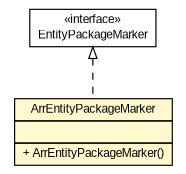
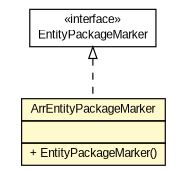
  digraph {
    nodesep=0.25
    ranksep=0.5
    node [fontcolor=black fontname=arial fontsize=10.0 shape=plaintext]
-   n1 [label=<<table title="br.gov.to.sefaz.arr.persistence.entity.ArrEntityPackageMarker" border="0" cellborder="1" cellspacing="0" cellpadding="2" port="p" bgcolor="lemonChiffon" href="./ArrEntityPackageMarker.html"> 		<tr><td><table border="0" cellspacing="0" cellpadding="1"> <tr><td align="center" balign="center"> ArrEntityPackageMarker </td></tr> 		</table></td></tr> 		<tr><td><table border="0" cellspacing="0" cellpadding="1"> <tr><td align="left" balign="left">  </td></tr> 		</table></td></tr> 		<tr><td><table border="0" cellspacing="0" cellpadding="1"> <tr><td align="left" balign="left"> + ArrEntityPackageMarker() </td></tr> 		</table></td></tr> 		</table>>]
+   n1 [label=<<table title="br.gov.to.sefaz.arr.persistence.entity.ArrEntityPackageMarker" border="0" cellborder="1" cellspacing="0" cellpadding="2" port="p" bgcolor="lemonChiffon" href="./ArrEntityPackageMarker.html"> 		<tr><td><table border="0" cellspacing="0" cellpadding="1"> <tr><td align="center" balign="center"> ArrEntityPackageMarker </td></tr> 		</table></td></tr> 		<tr><td><table border="0" cellspacing="0" cellpadding="1"> <tr><td align="left" balign="left">  </td></tr> 		</table></td></tr> 		<tr><td><table border="0" cellspacing="0" cellpadding="1"> <tr><td align="left" balign="left"> + EntityPackageMarker() </td></tr> 		</table></td></tr> 		</table>>]
    n2 [label=<<table title="br.gov.to.sefaz.persistence.configuration.EntityPackageMarker" border="0" cellborder="1" cellspacing="0" cellpadding="2" port="p" href="http://java.sun.com/j2se/1.4.2/docs/api/br/gov/to/sefaz/persistence/configuration/EntityPackageMarker.html"> 		<tr><td><table border="0" cellspacing="0" cellpadding="1"> <tr><td align="center" balign="center"> &#171;interface&#187; </td></tr> <tr><td align="center" balign="center"> EntityPackageMarker </td></tr> 		</table></td></tr> 		</table>>]
    n2 -> n1 [arrowtail=empty dir=back fontname=arial fontsize=10 headport=p labelfontname=arial labelfontsize=10 style=dashed tailport=p]
  }
